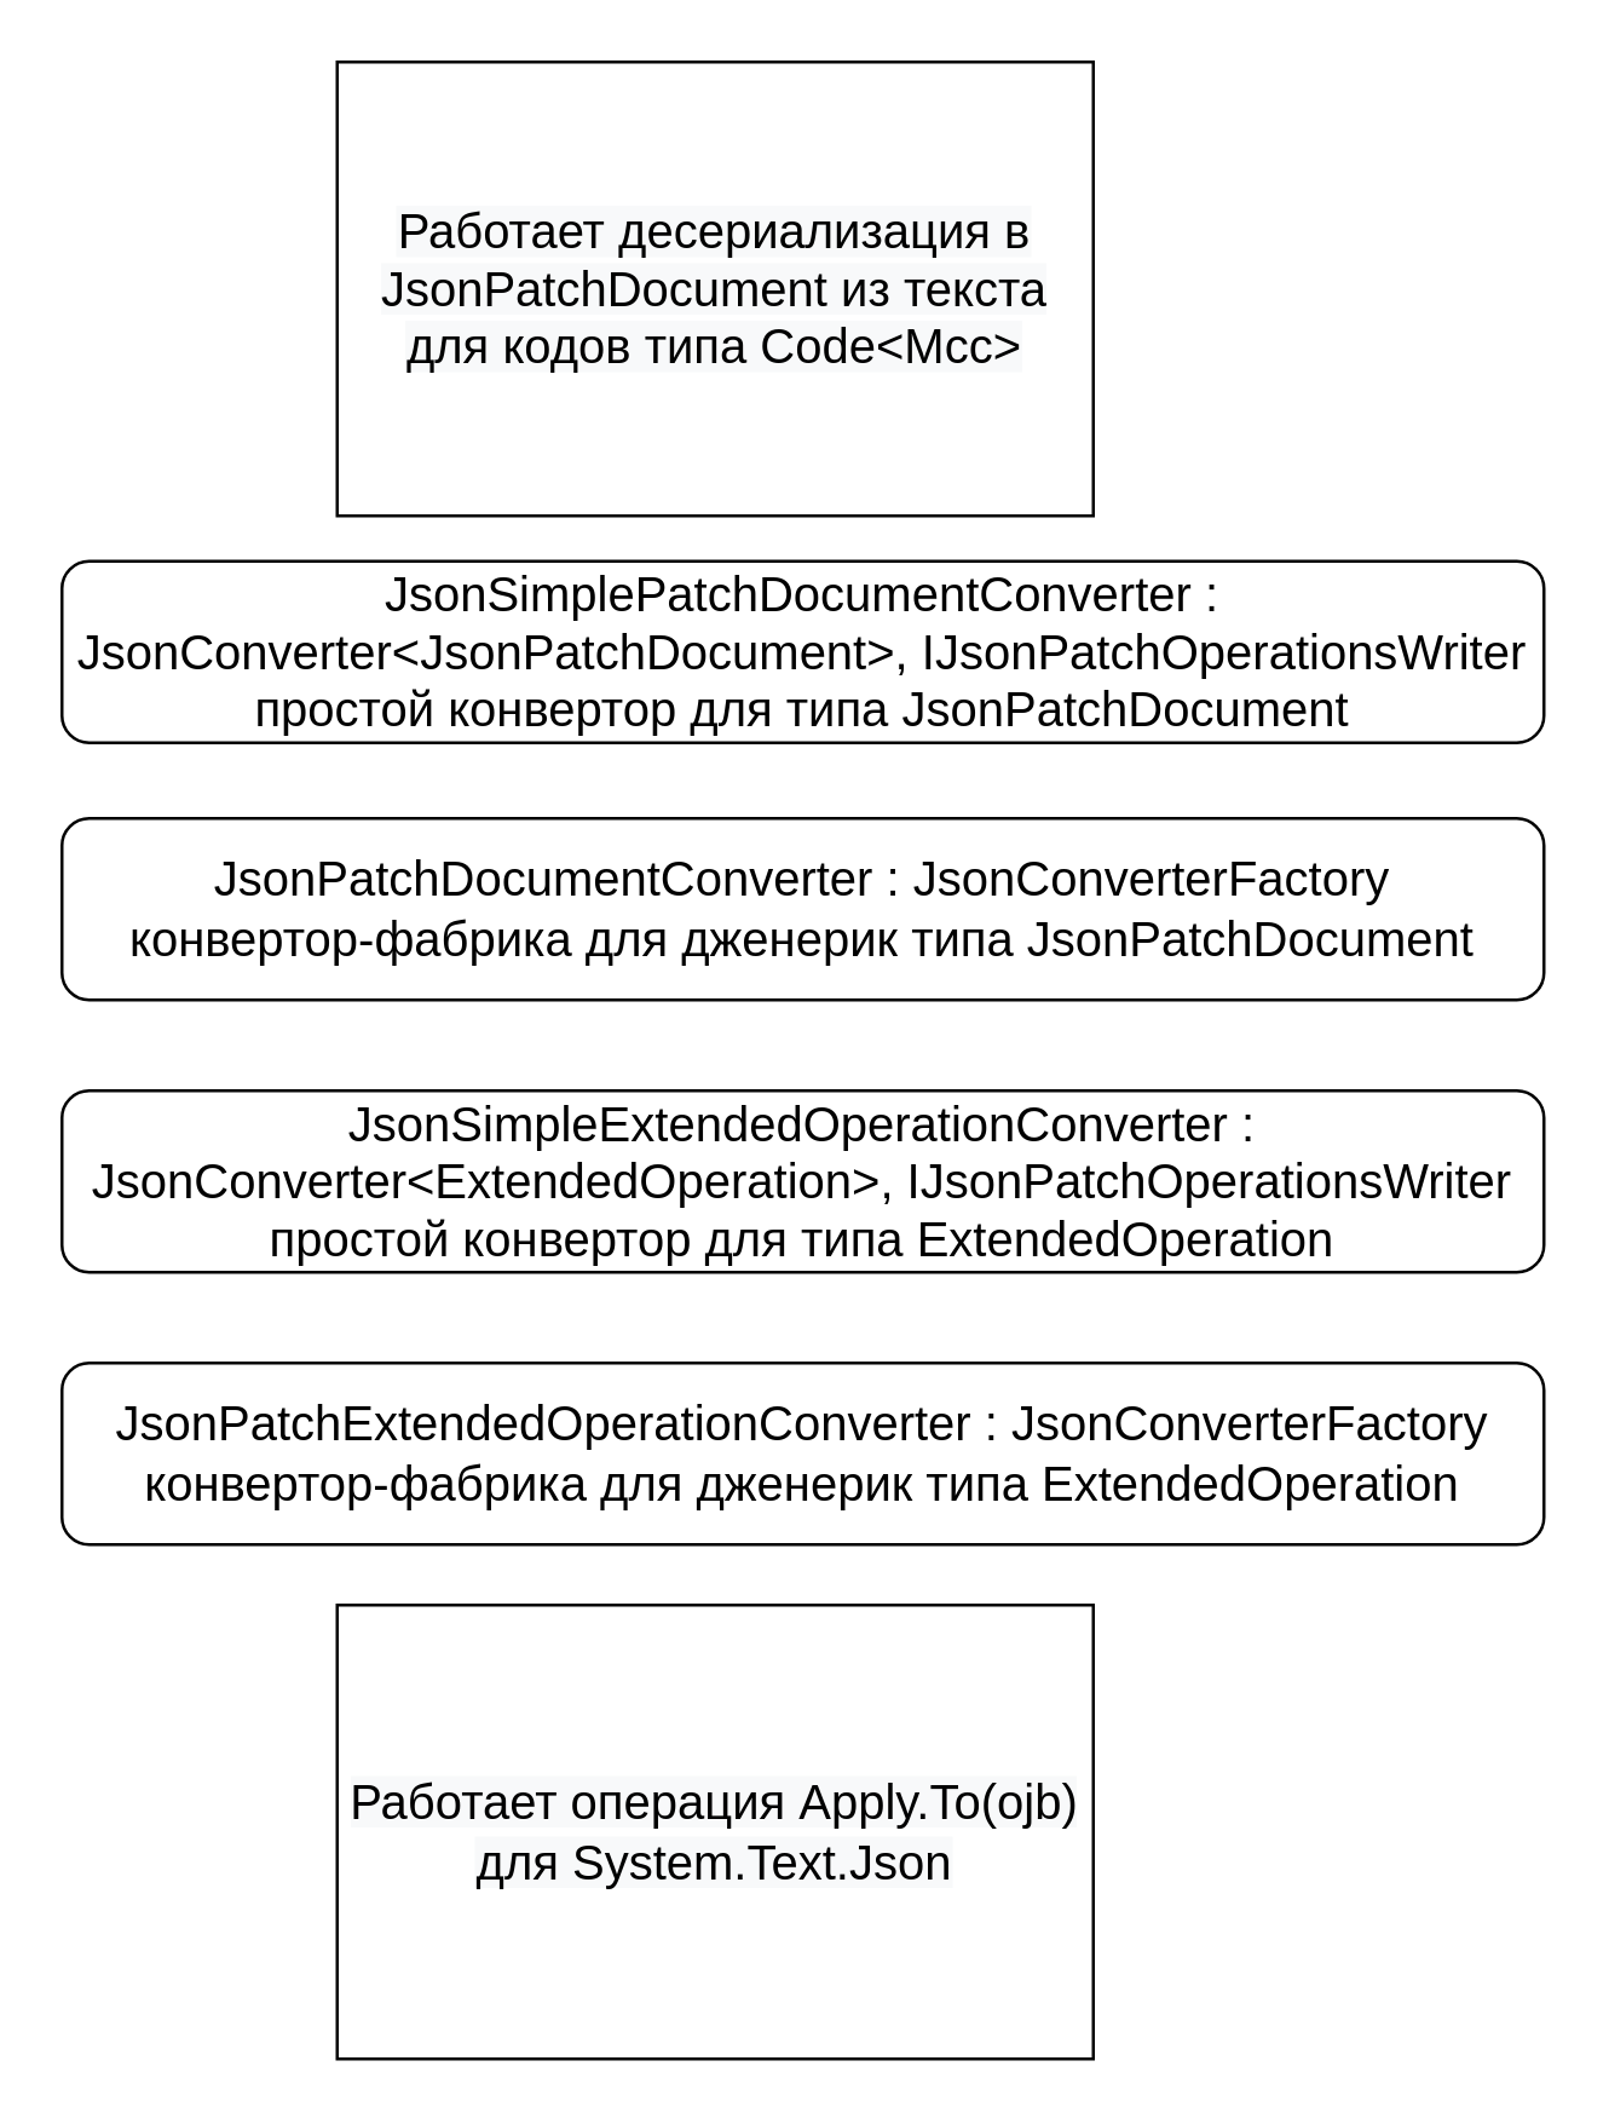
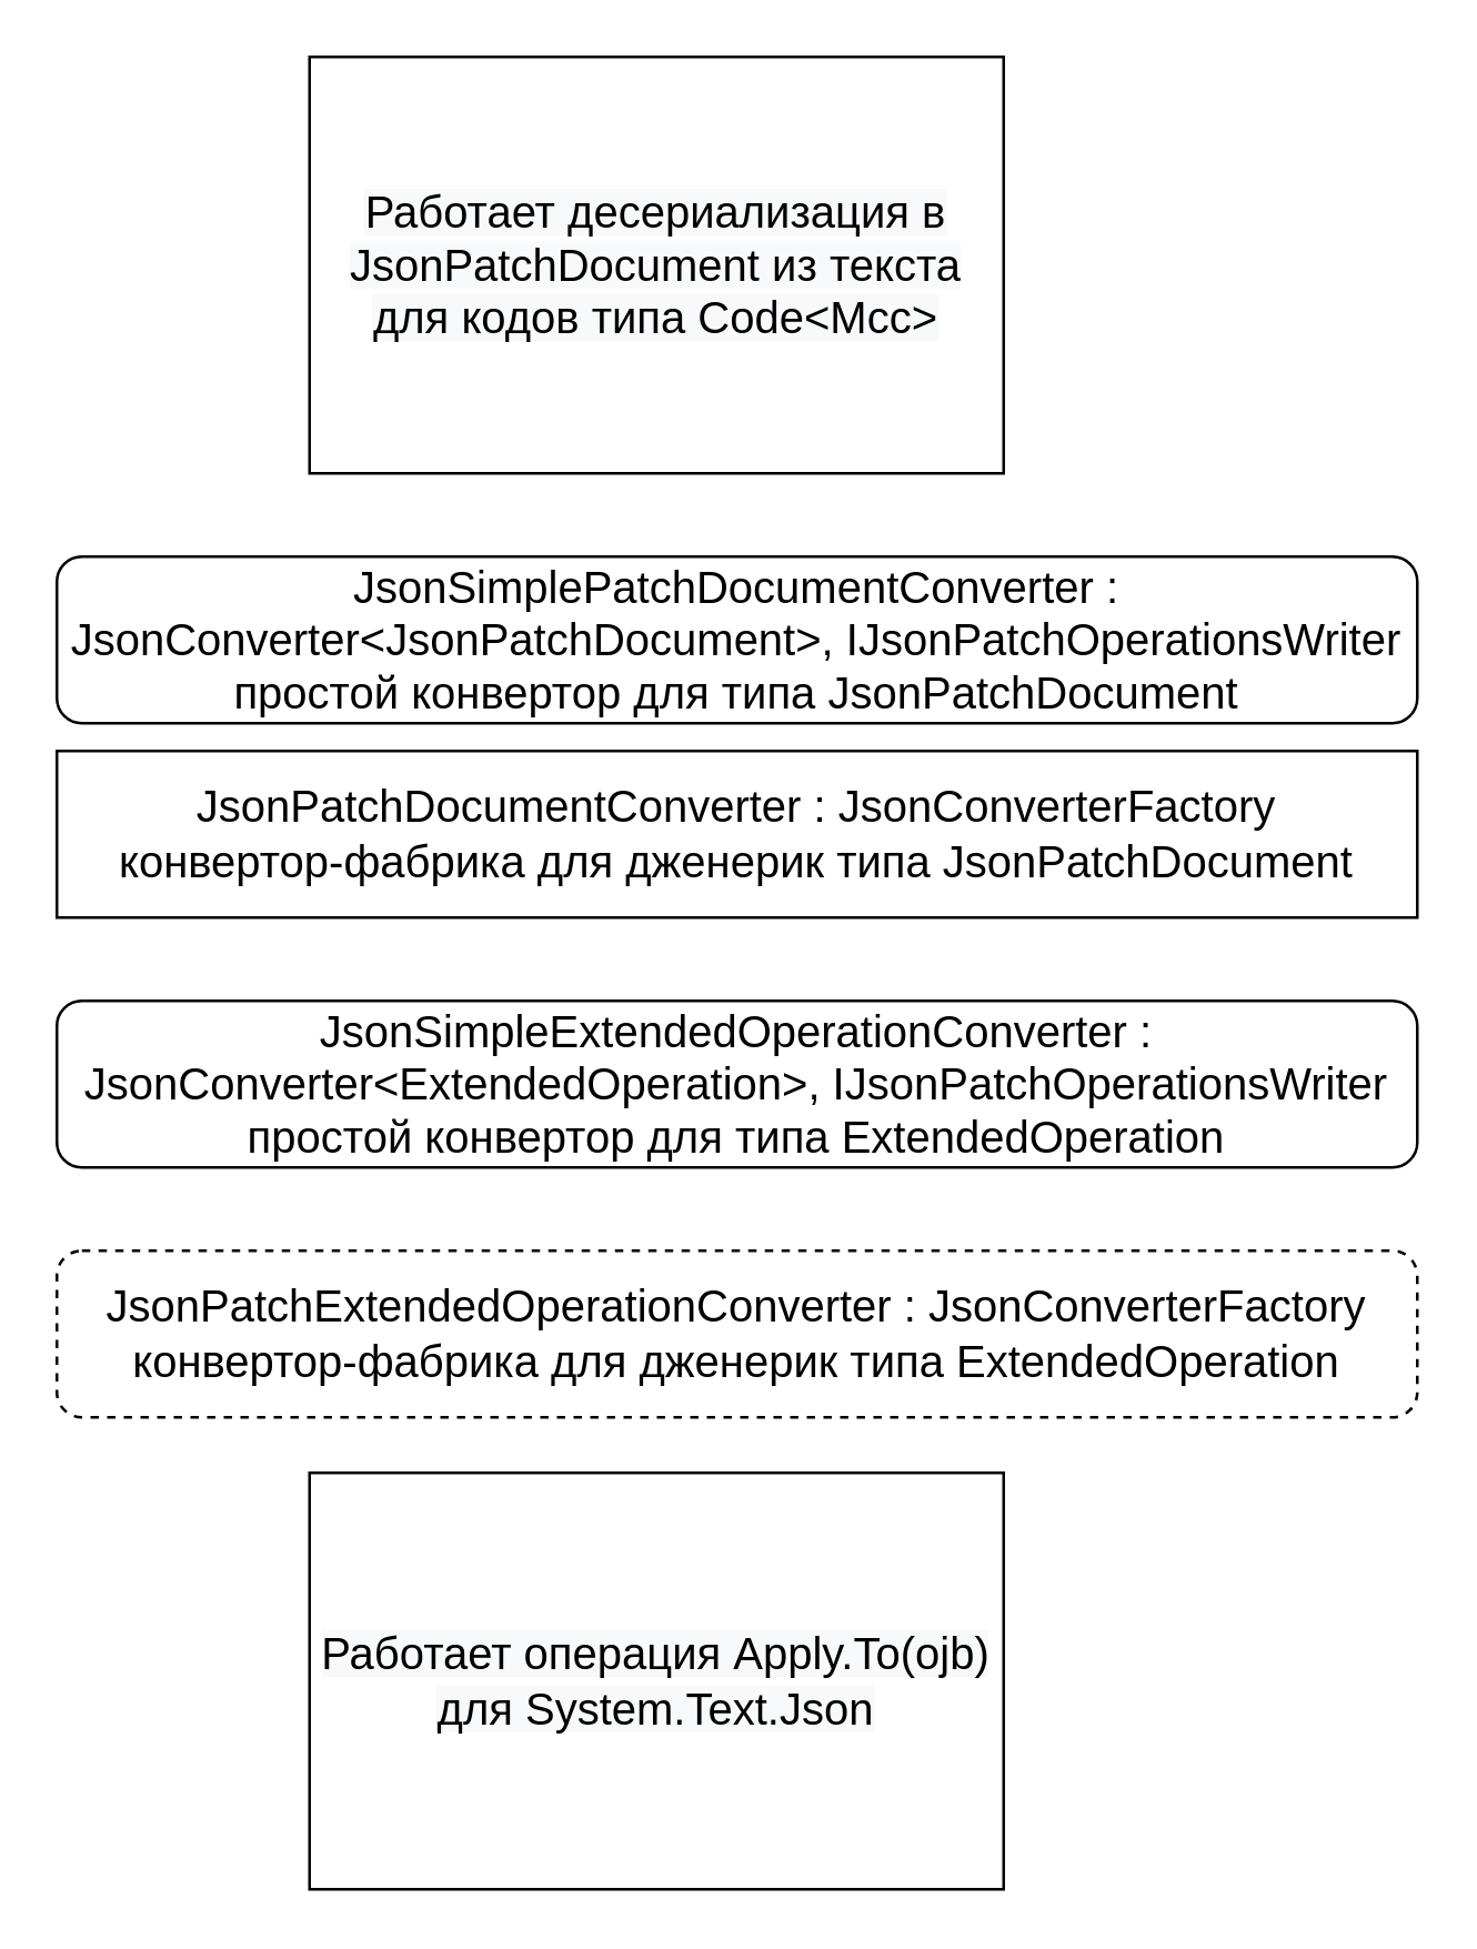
  <mxCell id="0" />
  <mxCell id="1" parent="0" />
  <mxCell id="2" value="&lt;font style=&quot;font-size: 16px;&quot;&gt;&lt;span style=&quot;color: rgb(0, 0, 0); font-family: helvetica; font-style: normal; font-weight: 400; letter-spacing: normal; text-align: center; text-indent: 0px; text-transform: none; word-spacing: 0px; background-color: rgb(248, 249, 250); display: inline; float: none; font-size: 16px;&quot;&gt;Работает операция Apply.To(ojb)&lt;/span&gt;&lt;br style=&quot;color: rgb(0, 0, 0); font-family: helvetica; font-style: normal; font-weight: 400; letter-spacing: normal; text-align: center; text-indent: 0px; text-transform: none; word-spacing: 0px; background-color: rgb(248, 249, 250); font-size: 16px;&quot;&gt;&lt;span style=&quot;color: rgb(0, 0, 0); font-family: helvetica; font-style: normal; font-weight: 400; letter-spacing: normal; text-align: center; text-indent: 0px; text-transform: none; word-spacing: 0px; background-color: rgb(248, 249, 250); display: inline; float: none; font-size: 16px;&quot;&gt;для System.Text.Json&lt;/span&gt;&lt;br style=&quot;font-size: 16px;&quot;&gt;&lt;/font&gt;" style="rounded=0;whiteSpace=wrap;html=1;fontSize=16;" vertex="1" parent="1"><mxGeometry x="111" y="530" width="250" height="150" as="geometry" /></mxCell>
  <mxCell id="3" value="&lt;font style=&quot;font-size: 16px;&quot;&gt;&lt;span style=&quot;color: rgb(0, 0, 0); font-family: helvetica; font-style: normal; font-weight: 400; letter-spacing: normal; text-align: center; text-indent: 0px; text-transform: none; word-spacing: 0px; background-color: rgb(248, 249, 250); display: inline; float: none; font-size: 16px;&quot;&gt;Работает десериализация в JsonPatchDocument из текста для кодов типа Code&amp;lt;Mcc&amp;gt;&lt;/span&gt;&lt;/font&gt;" style="rounded=0;whiteSpace=wrap;html=1;fontSize=16;" vertex="1" parent="1"><mxGeometry x="111" y="20" width="250" height="150" as="geometry" /></mxCell>
- <mxCell id="4" value="JsonPatchDocumentConverter : JsonConverterFactory&lt;br style=&quot;font-size: 16px;&quot;&gt;конвертор-фабрика для дженерик типа JsonPatchDocument" style="rounded=1;whiteSpace=wrap;html=1;fontSize=16;" vertex="1" parent="1"><mxGeometry x="20" y="270" width="490" height="60" as="geometry" /></mxCell>
- <mxCell id="5" value="JsonSimplePatchDocumentConverter : JsonConverter&amp;lt;JsonPatchDocument&amp;gt;, IJsonPatchOperationsWriter&lt;br style=&quot;font-size: 16px;&quot;&gt;простой конвертор для типа JsonPatchDocument" style="rounded=1;whiteSpace=wrap;html=1;fontSize=16;" vertex="1" parent="1"><mxGeometry x="20" y="185" width="490" height="60" as="geometry" /></mxCell>
- <mxCell id="6" value="JsonPatchExtendedOperationConverter : JsonConverterFactory&lt;br style=&quot;font-size: 16px;&quot;&gt;конвертор-фабрика для дженерик типа ExtendedOperation" style="rounded=1;whiteSpace=wrap;html=1;fontSize=16;" vertex="1" parent="1"><mxGeometry x="20" y="450" width="490" height="60" as="geometry" /></mxCell>
+ <mxCell id="4" value="JsonPatchDocumentConverter : JsonConverterFactory&lt;br style=&quot;font-size: 16px;&quot;&gt;конвертор-фабрика для дженерик типа JsonPatchDocument" style="whiteSpace=wrap;html=1;fontSize=16;rounded=0;" vertex="1" parent="1"><mxGeometry x="20" y="270" width="490" height="60" as="geometry" /></mxCell>
+ <mxCell id="5" value="JsonSimplePatchDocumentConverter : JsonConverter&amp;lt;JsonPatchDocument&amp;gt;, IJsonPatchOperationsWriter&lt;br style=&quot;font-size: 16px;&quot;&gt;простой конвертор для типа JsonPatchDocument" style="rounded=1;whiteSpace=wrap;html=1;fontSize=16;" vertex="1" parent="1"><mxGeometry x="20" y="200" width="490" height="60" as="geometry" /></mxCell>
+ <mxCell id="6" value="JsonPatchExtendedOperationConverter : JsonConverterFactory&lt;br style=&quot;font-size: 16px;&quot;&gt;конвертор-фабрика для дженерик типа ExtendedOperation" style="rounded=1;whiteSpace=wrap;html=1;fontSize=16;dashed=1;" vertex="1" parent="1"><mxGeometry x="20" y="450" width="490" height="60" as="geometry" /></mxCell>
  <mxCell id="7" value="JsonSimpleExtendedOperationConverter : JsonConverter&amp;lt;ExtendedOperation&amp;gt;, IJsonPatchOperationsWriter&lt;br style=&quot;font-size: 16px;&quot;&gt;простой конвертор для типа ExtendedOperation" style="rounded=1;whiteSpace=wrap;html=1;fontSize=16;" vertex="1" parent="1"><mxGeometry x="20" y="360" width="490" height="60" as="geometry" /></mxCell>
